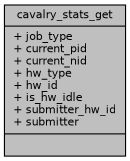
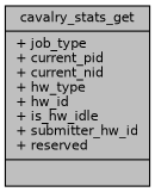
  digraph {
-   n1 [color=black fillcolor=grey75 fontcolor=black fontname=Helvetica fontsize=10 height=0.2 label="{cavalry_stats_get\n|+ job_type\l+ current_pid\l+ current_nid\l+ hw_type\l+ hw_id\l+ is_hw_idle\l+ submitter_hw_id\l+ submitter\l|}" shape=record style=filled width=0.4]
+   n1 [color=black fillcolor=grey75 fontcolor=black fontname=Helvetica fontsize=10 height=0.2 label="{cavalry_stats_get\n|+ job_type\l+ current_pid\l+ current_nid\l+ hw_type\l+ hw_id\l+ is_hw_idle\l+ submitter_hw_id\l+ reserved\l|}" shape=record style=filled width=0.4]
  }
